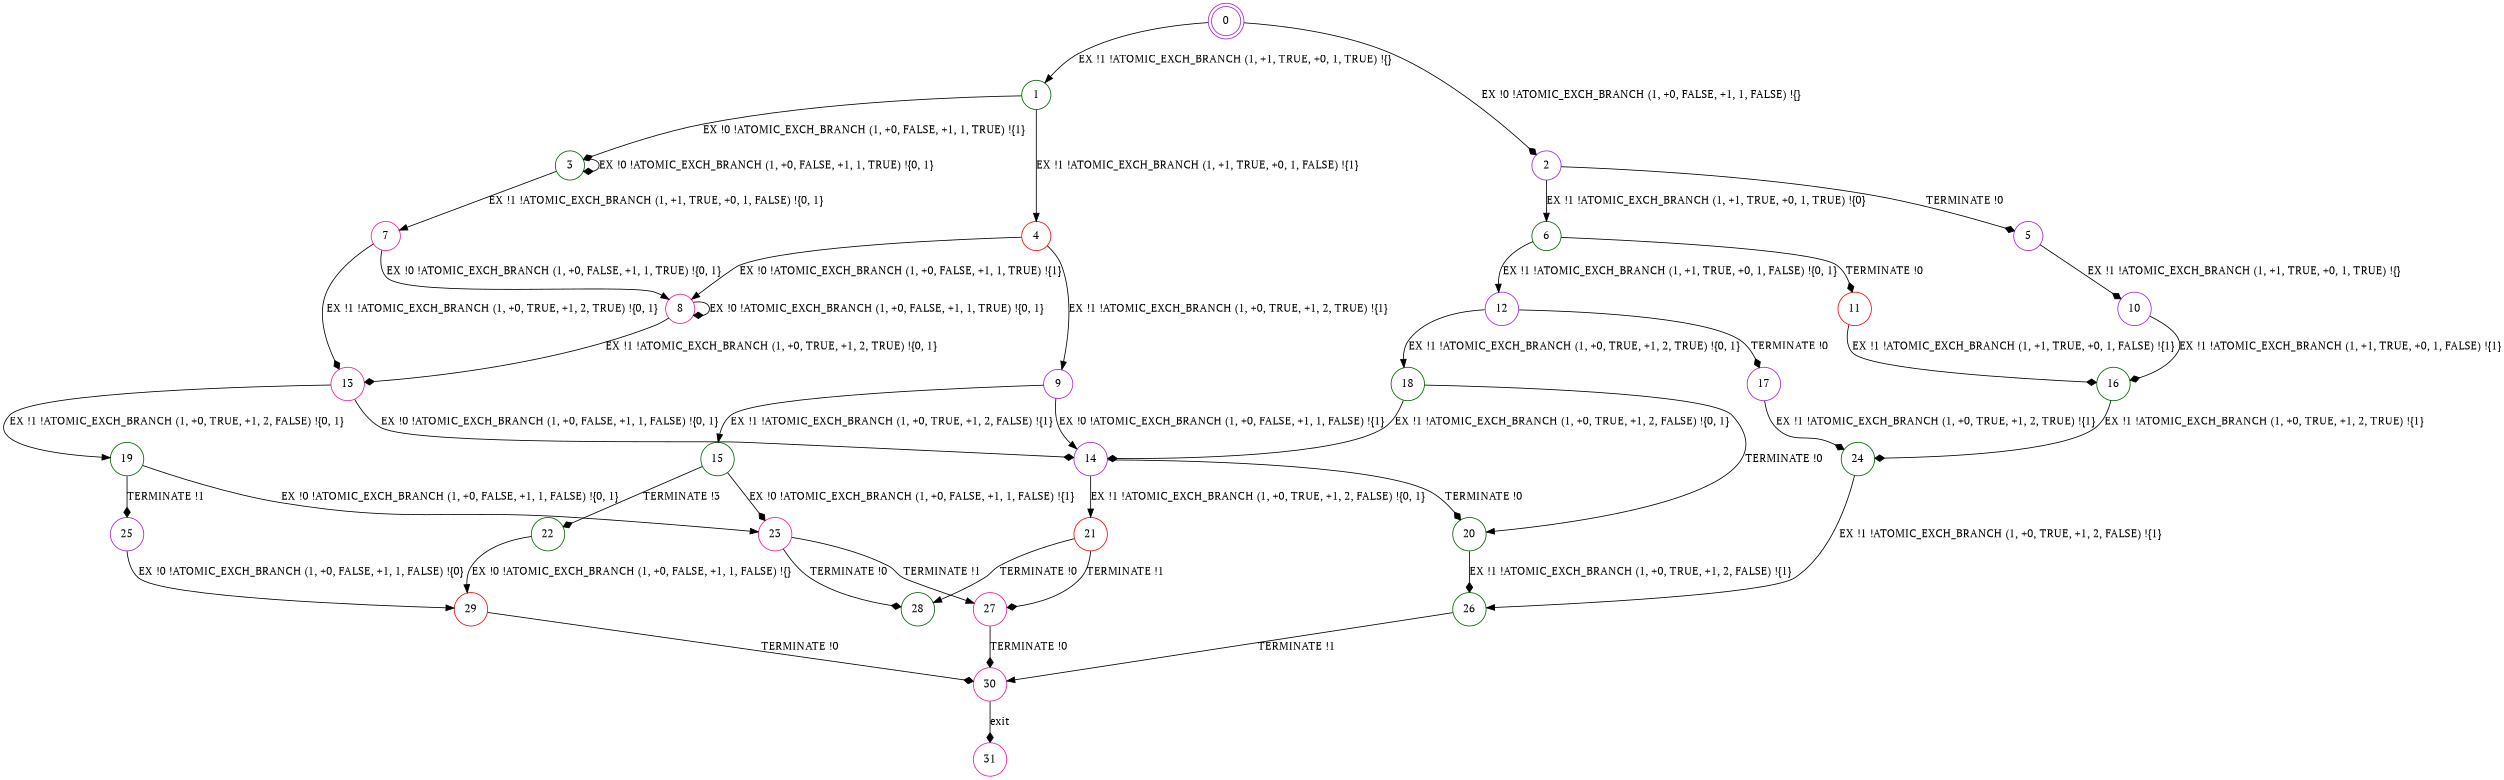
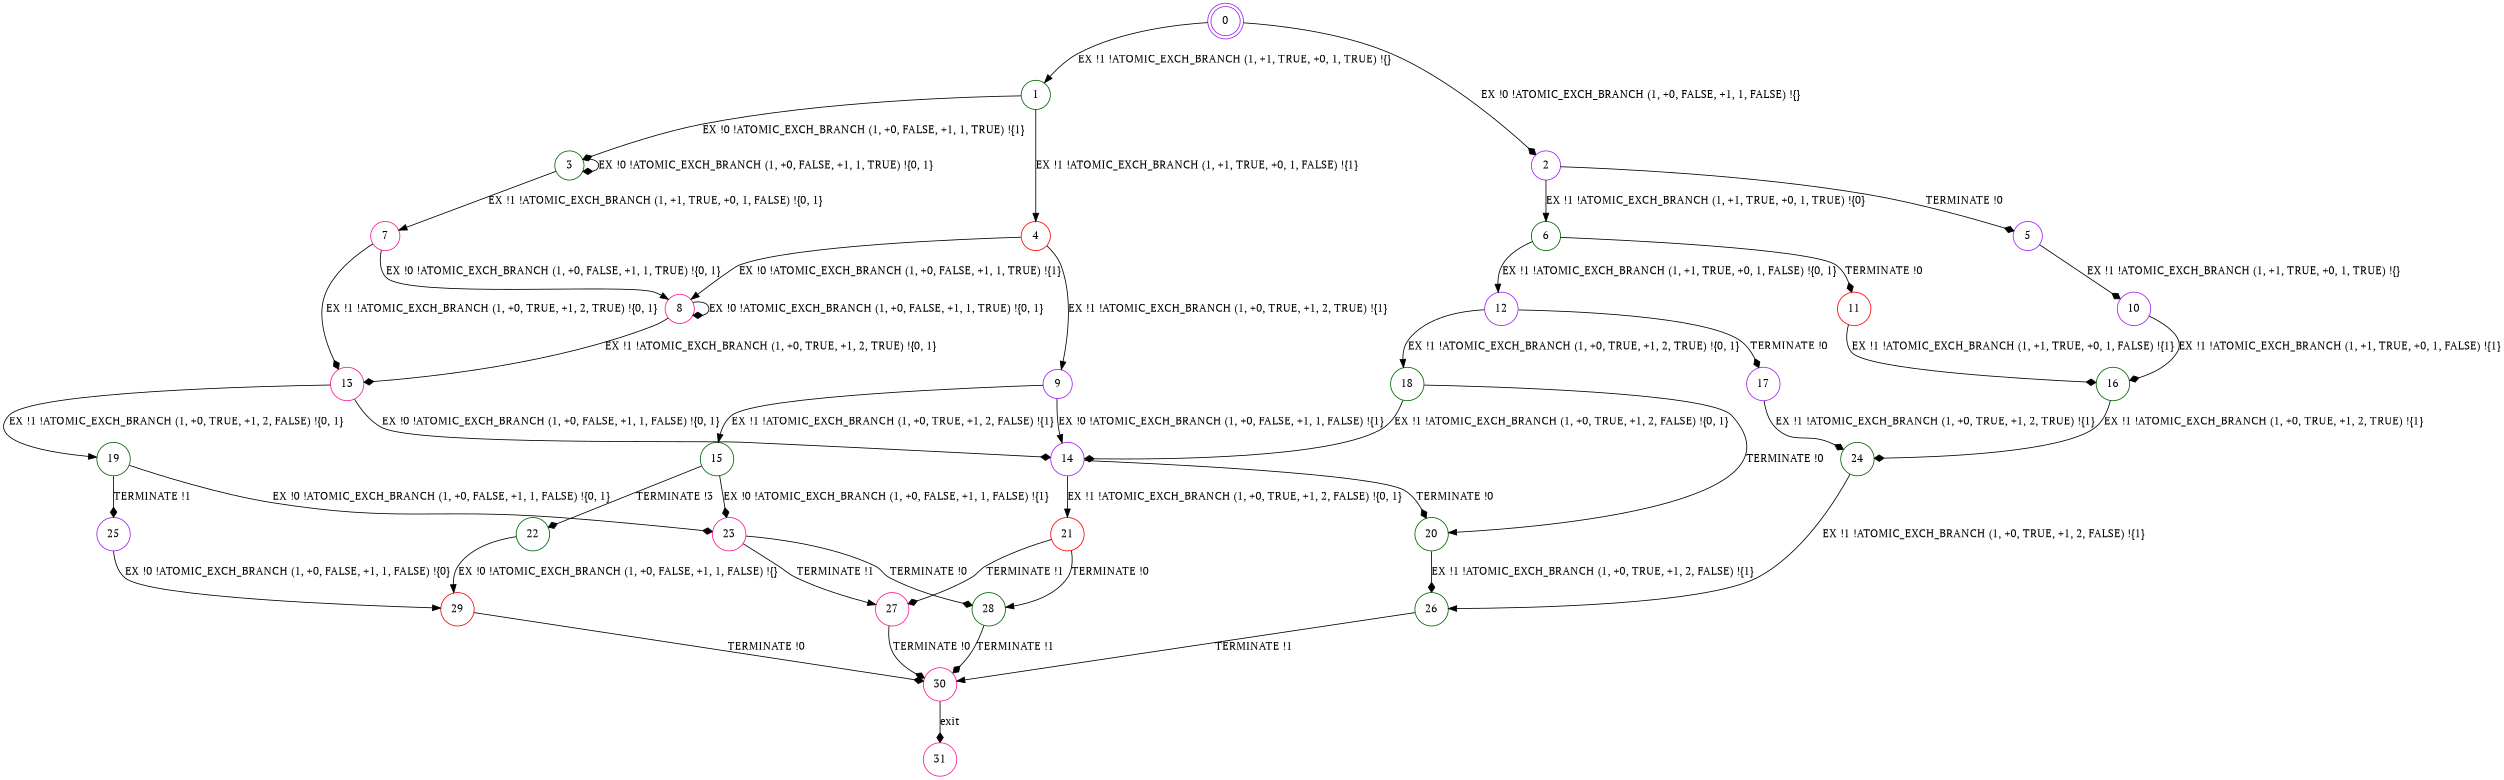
  digraph {
    fontname="PT Serif"
    node [color=darkgreen fontname="PT Serif" shape=circle]
    edge [arrowhead=diamond fontname="PT Serif"]
    0 [color=purple peripheries=2]
    1
    2 [color=purple]
    3
    4 [color=red]
    5 [color=purple]
    6
    7 [color=deeppink]
    8 [color=deeppink]
    9 [color=purple]
    10 [color=purple]
    11 [color=red]
    12 [color=purple]
    13 [color=deeppink]
    14 [color=purple]
    15
    16
    17 [color=purple]
    18
    19
    20
    21 [color=red]
    22
    23 [color=deeppink]
    24
    25 [color=purple]
    26
    27 [color=deeppink]
    28
    29 [color=red]
    30 [color=deeppink]
    31 [color=deeppink]
    0 -> 1 [arrowhead=normal label="EX !1 !ATOMIC_EXCH_BRANCH (1, +1, TRUE, +0, 1, TRUE) !{}"]
    0 -> 2 [label="EX !0 !ATOMIC_EXCH_BRANCH (1, +0, FALSE, +1, 1, FALSE) !{}"]
    1 -> 3 [label="EX !0 !ATOMIC_EXCH_BRANCH (1, +0, FALSE, +1, 1, TRUE) !{1}"]
    1 -> 4 [arrowhead=normal label="EX !1 !ATOMIC_EXCH_BRANCH (1, +1, TRUE, +0, 1, FALSE) !{1}"]
    2 -> 5 [label="TERMINATE !0"]
    2 -> 6 [arrowhead=normal label="EX !1 !ATOMIC_EXCH_BRANCH (1, +1, TRUE, +0, 1, TRUE) !{0}"]
    3 -> 3 [label="EX !0 !ATOMIC_EXCH_BRANCH (1, +0, FALSE, +1, 1, TRUE) !{0, 1}"]
    3 -> 7 [arrowhead=normal label="EX !1 !ATOMIC_EXCH_BRANCH (1, +1, TRUE, +0, 1, FALSE) !{0, 1}"]
    4 -> 8 [arrowhead=normal label="EX !0 !ATOMIC_EXCH_BRANCH (1, +0, FALSE, +1, 1, TRUE) !{1}"]
    4 -> 9 [arrowhead=normal label="EX !1 !ATOMIC_EXCH_BRANCH (1, +0, TRUE, +1, 2, TRUE) !{1}"]
    5 -> 10 [label="EX !1 !ATOMIC_EXCH_BRANCH (1, +1, TRUE, +0, 1, TRUE) !{}"]
    6 -> 11 [label="TERMINATE !0"]
    6 -> 12 [arrowhead=normal label="EX !1 !ATOMIC_EXCH_BRANCH (1, +1, TRUE, +0, 1, FALSE) !{0, 1}"]
    7 -> 8 [arrowhead=normal label="EX !0 !ATOMIC_EXCH_BRANCH (1, +0, FALSE, +1, 1, TRUE) !{0, 1}"]
    7 -> 13 [label="EX !1 !ATOMIC_EXCH_BRANCH (1, +0, TRUE, +1, 2, TRUE) !{0, 1}"]
    8 -> 8 [label="EX !0 !ATOMIC_EXCH_BRANCH (1, +0, FALSE, +1, 1, TRUE) !{0, 1}"]
    8 -> 13 [label="EX !1 !ATOMIC_EXCH_BRANCH (1, +0, TRUE, +1, 2, TRUE) !{0, 1}"]
    9 -> 14 [arrowhead=normal label="EX !0 !ATOMIC_EXCH_BRANCH (1, +0, FALSE, +1, 1, FALSE) !{1}"]
    9 -> 15 [arrowhead=normal label="EX !1 !ATOMIC_EXCH_BRANCH (1, +0, TRUE, +1, 2, FALSE) !{1}"]
    10 -> 16 [label="EX !1 !ATOMIC_EXCH_BRANCH (1, +1, TRUE, +0, 1, FALSE) !{1}"]
    11 -> 16 [label="EX !1 !ATOMIC_EXCH_BRANCH (1, +1, TRUE, +0, 1, FALSE) !{1}"]
    12 -> 17 [label="TERMINATE !0"]
    12 -> 18 [arrowhead=normal label="EX !1 !ATOMIC_EXCH_BRANCH (1, +0, TRUE, +1, 2, TRUE) !{0, 1}"]
    13 -> 14 [label="EX !0 !ATOMIC_EXCH_BRANCH (1, +0, FALSE, +1, 1, FALSE) !{0, 1}"]
    13 -> 19 [arrowhead=normal label="EX !1 !ATOMIC_EXCH_BRANCH (1, +0, TRUE, +1, 2, FALSE) !{0, 1}"]
    14 -> 20 [label="TERMINATE !0"]
    14 -> 21 [arrowhead=normal label="EX !1 !ATOMIC_EXCH_BRANCH (1, +0, TRUE, +1, 2, FALSE) !{0, 1}"]
    15 -> 22 [label="TERMINATE !3"]
    15 -> 23 [label="EX !0 !ATOMIC_EXCH_BRANCH (1, +0, FALSE, +1, 1, FALSE) !{1}"]
    16 -> 24 [label="EX !1 !ATOMIC_EXCH_BRANCH (1, +0, TRUE, +1, 2, TRUE) !{1}"]
    17 -> 24 [label="EX !1 !ATOMIC_EXCH_BRANCH (1, +0, TRUE, +1, 2, TRUE) !{1}"]
    18 -> 14 [label="EX !1 !ATOMIC_EXCH_BRANCH (1, +0, TRUE, +1, 2, FALSE) !{0, 1}"]
    18 -> 20 [arrowhead=normal label="TERMINATE !0"]
-   19 -> 23 [arrowhead=normal label="EX !0 !ATOMIC_EXCH_BRANCH (1, +0, FALSE, +1, 1, FALSE) !{0, 1}"]
+   19 -> 23 [label="EX !0 !ATOMIC_EXCH_BRANCH (1, +0, FALSE, +1, 1, FALSE) !{0, 1}"]
    19 -> 25 [label="TERMINATE !1"]
    20 -> 26 [label="EX !1 !ATOMIC_EXCH_BRANCH (1, +0, TRUE, +1, 2, FALSE) !{1}"]
    21 -> 27 [label="TERMINATE !1"]
    21 -> 28 [arrowhead=normal label="TERMINATE !0"]
    22 -> 29 [arrowhead=normal label="EX !0 !ATOMIC_EXCH_BRANCH (1, +0, FALSE, +1, 1, FALSE) !{}"]
    23 -> 27 [arrowhead=normal label="TERMINATE !1"]
    23 -> 28 [label="TERMINATE !0"]
    24 -> 26 [arrowhead=normal label="EX !1 !ATOMIC_EXCH_BRANCH (1, +0, TRUE, +1, 2, FALSE) !{1}"]
    25 -> 29 [arrowhead=normal label="EX !0 !ATOMIC_EXCH_BRANCH (1, +0, FALSE, +1, 1, FALSE) !{0}"]
    26 -> 30 [arrowhead=normal label="TERMINATE !1"]
    27 -> 30 [label="TERMINATE !0"]
+   28 -> 30 [label="TERMINATE !1"]
    29 -> 30 [label="TERMINATE !0"]
    30 -> 31 [label=exit]
  }
